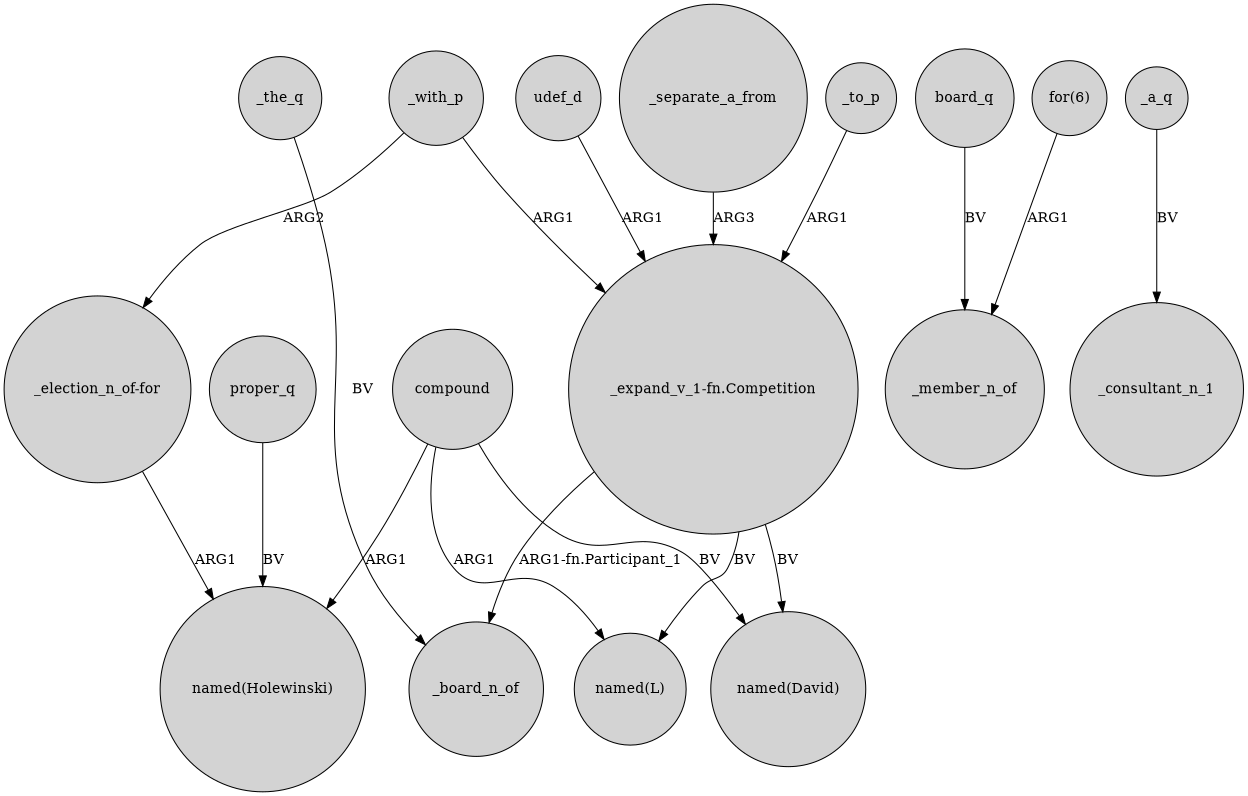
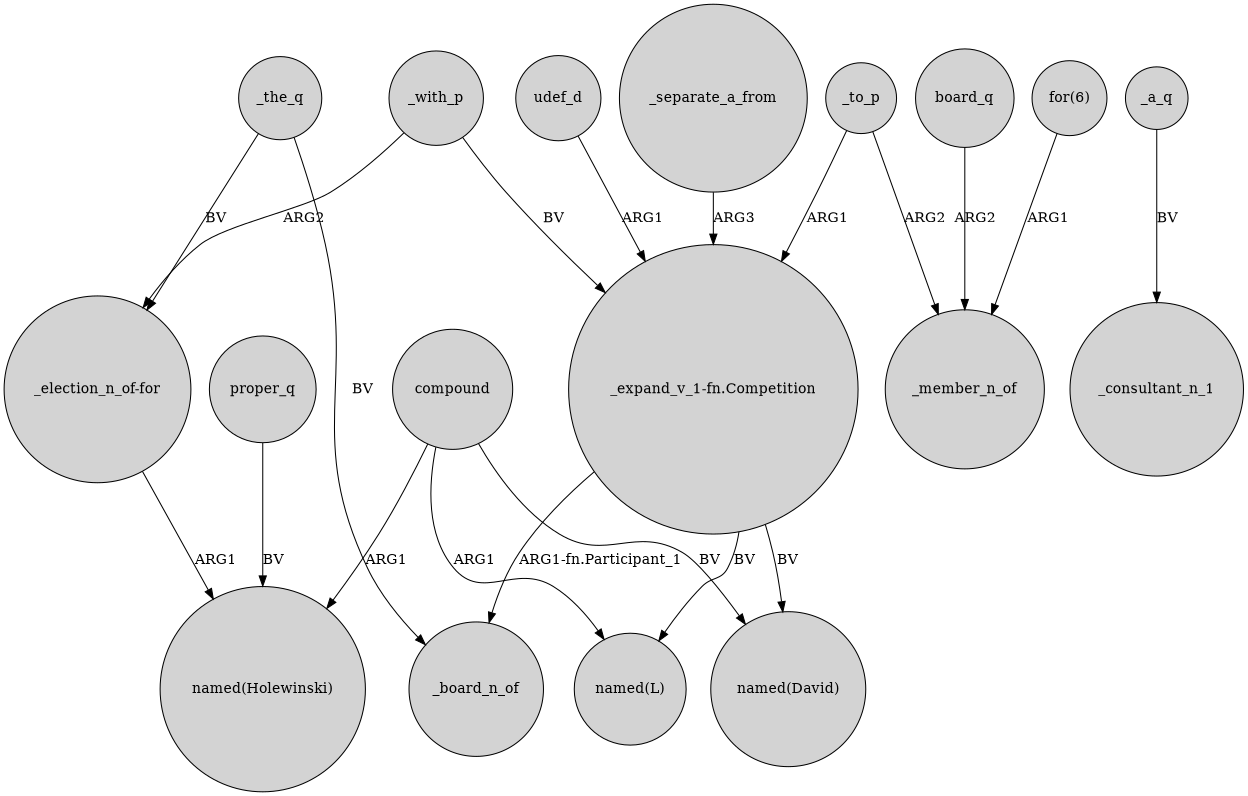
  digraph {
    node [shape=circle style=filled]
    _the_q
    "_election_n_of-for"
    _board_n_of
    "named(Holewinski)"
    _a_q
    _consultant_n_1
    n7 [label=board_q]
    _member_n_of
    _with_p
    "_expand_v_1-fn.Competition"
    "named(L)"
    "named(David)"
    _separate_a_from
    _to_p
    n15 [label="for(6)"]
    proper_q
    n17 [label=udef_d]
    compound
+   _the_q -> "_election_n_of-for" [label=BV]
    _the_q -> _board_n_of [label=BV]
    "_election_n_of-for" -> "named(Holewinski)" [label=ARG1]
    _a_q -> _consultant_n_1 [label=BV]
-   n7 -> _member_n_of [label=BV]
+   n7 -> _member_n_of [label=ARG2]
    _with_p -> "_election_n_of-for" [label=ARG2]
-   _with_p -> "_expand_v_1-fn.Competition" [label=ARG1]
+   _with_p -> "_expand_v_1-fn.Competition" [label=BV]
    "_expand_v_1-fn.Competition" -> _board_n_of [label="ARG1-fn.Participant_1"]
    "_expand_v_1-fn.Competition" -> "named(L)" [label=BV]
    "_expand_v_1-fn.Competition" -> "named(David)" [label=BV]
    _separate_a_from -> "_expand_v_1-fn.Competition" [label=ARG3]
+   _to_p -> _member_n_of [label=ARG2]
    _to_p -> "_expand_v_1-fn.Competition" [label=ARG1]
    n15 -> _member_n_of [label=ARG1]
    proper_q -> "named(Holewinski)" [label=BV]
    n17 -> "_expand_v_1-fn.Competition" [label=ARG1]
    compound -> "named(Holewinski)" [label=ARG1]
    compound -> "named(L)" [label=ARG1]
    compound -> "named(David)" [label=BV]
  }
